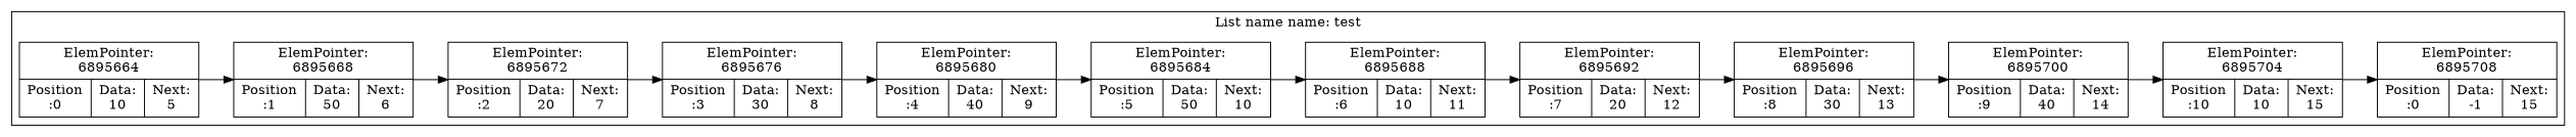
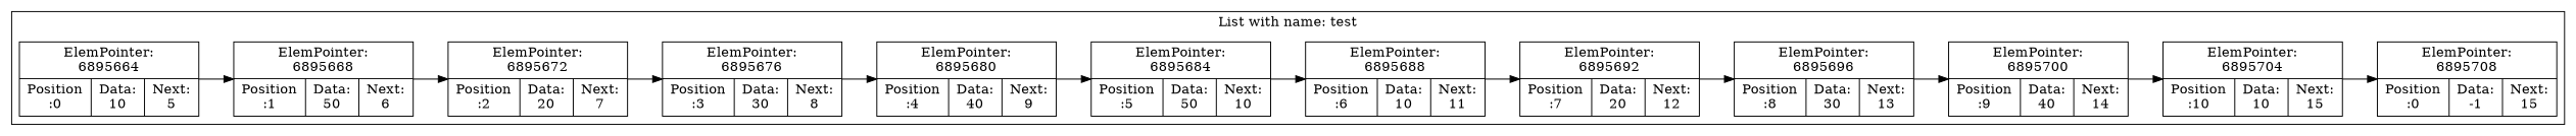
  digraph {
    rankdir=LR
    node [shape=record]
    n1 [label="ElemPointer:\n6895664 | {Position\n:0 | Data:\n10 | Next:\n5}"]
    n2 [label="ElemPointer:\n6895668 | {Position\n:1 | Data:\n50 | Next:\n6}"]
    n3 [label="ElemPointer:\n6895672 | {Position\n:2 | Data:\n20 | Next:\n7}"]
    n4 [label="ElemPointer:\n6895676 | {Position\n:3 | Data:\n30 | Next:\n8}"]
    n5 [label="ElemPointer:\n6895680 | {Position\n:4 | Data:\n40 | Next:\n9}"]
    n6 [label="ElemPointer:\n6895684 | {Position\n:5 | Data:\n50 | Next:\n10}"]
    n7 [label="ElemPointer:\n6895688 | {Position\n:6 | Data:\n10 | Next:\n11}"]
    n8 [label="ElemPointer:\n6895692 | {Position\n:7 | Data:\n20 | Next:\n12}"]
    n9 [label="ElemPointer:\n6895696 | {Position\n:8 | Data:\n30 | Next:\n13}"]
    n10 [label="ElemPointer:\n6895700 | {Position\n:9 | Data:\n40 | Next:\n14}"]
    n11 [label="ElemPointer:\n6895704 | {Position\n:10 | Data:\n10 | Next:\n15}"]
    n12 [label="ElemPointer:\n6895708 | {Position\n:0 | Data:\n-1 | Next:\n15}"]
    subgraph cluster_1 {
-     label="List name name: test"
+     label="List with name: test"
      n1
      n2
      n3
      n4
      n5
      n6
      n7
      n8
      n9
      n10
      n11
      n12
    }
    n1 -> n2
    n2 -> n3
    n3 -> n4
    n4 -> n5
    n5 -> n6
    n6 -> n7
    n7 -> n8
    n8 -> n9
    n9 -> n10
    n10 -> n11
    n11 -> n12
  }
